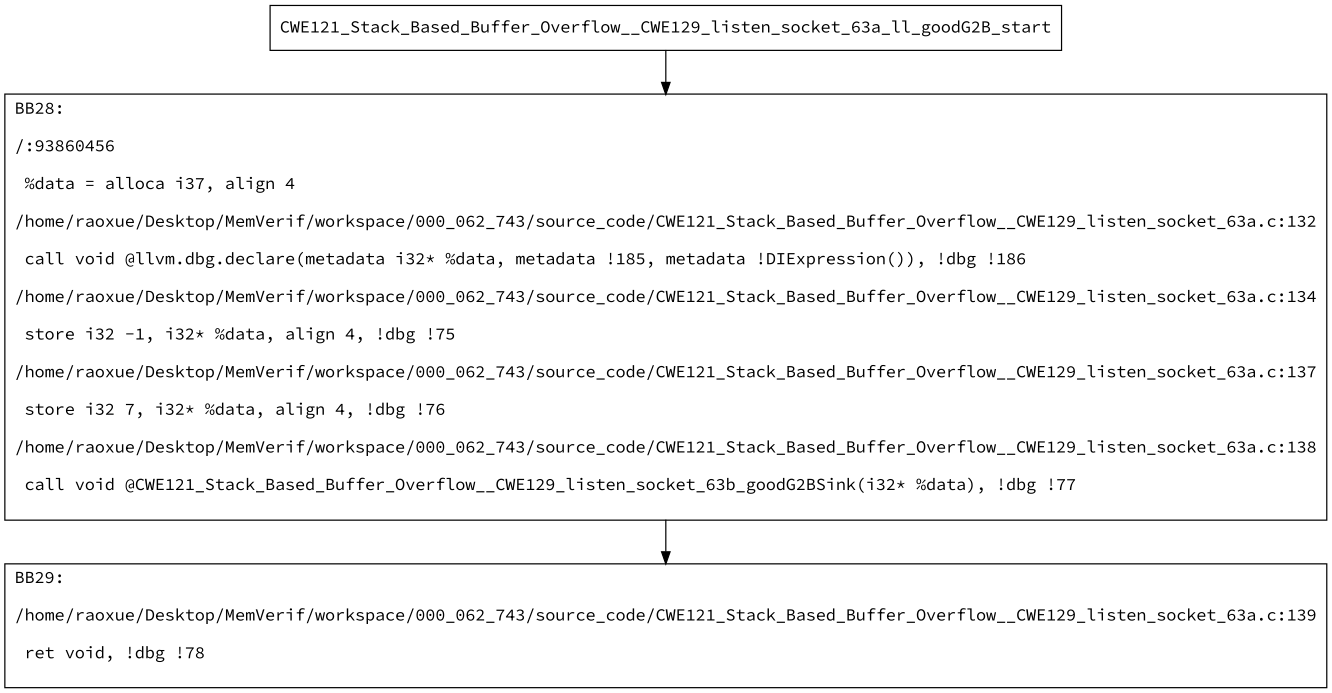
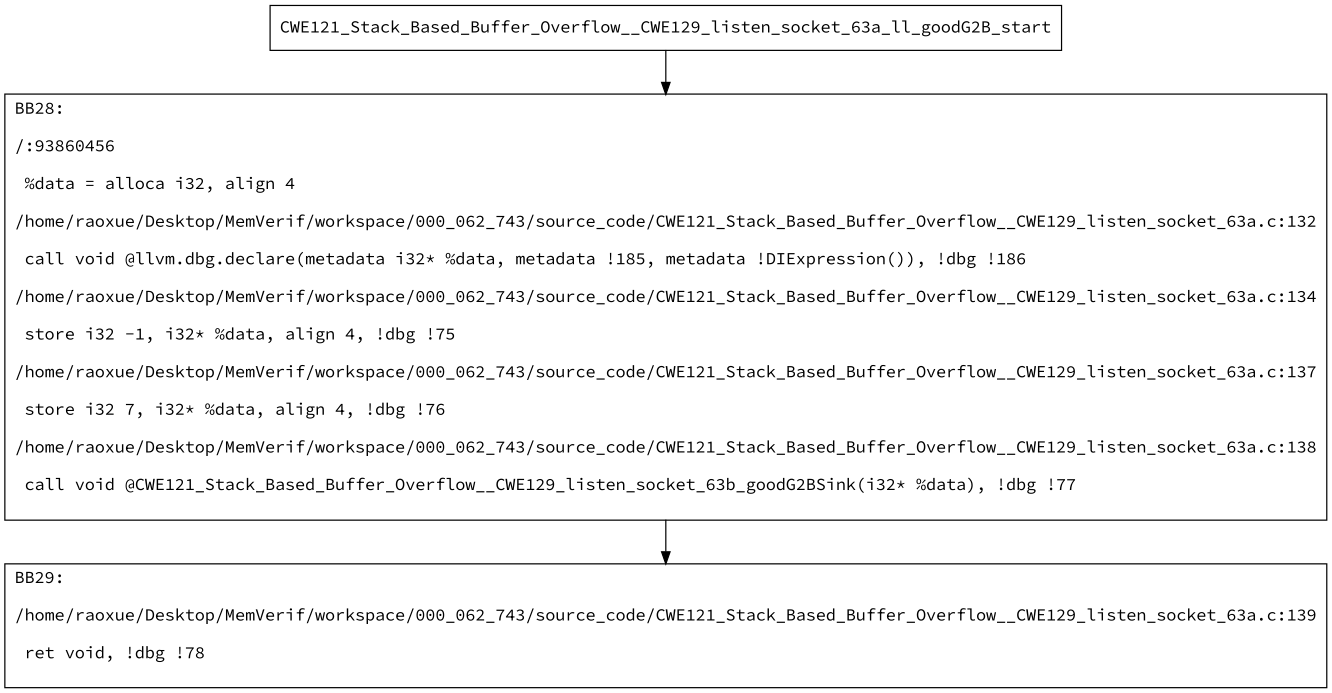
  digraph {
    fontname="Source Code Pro"
    node [shape=record fontname="Source Code Pro"]
    edge [fontname="Source Code Pro"]
    n1 [label="{CWE121_Stack_Based_Buffer_Overflow__CWE129_listen_socket_63a_ll_goodG2B_start}"]
-   n2 [label="{BB28:\l\l/:93860456\l\n  %data = alloca i37, align 4\l\n/home/raoxue/Desktop/MemVerif/workspace/000_062_743/source_code/CWE121_Stack_Based_Buffer_Overflow__CWE129_listen_socket_63a.c:132\l\n  call void @llvm.dbg.declare(metadata i32* %data, metadata !185, metadata !DIExpression()), !dbg !186\l\n/home/raoxue/Desktop/MemVerif/workspace/000_062_743/source_code/CWE121_Stack_Based_Buffer_Overflow__CWE129_listen_socket_63a.c:134\l\n  store i32 -1, i32* %data, align 4, !dbg !75\l\n/home/raoxue/Desktop/MemVerif/workspace/000_062_743/source_code/CWE121_Stack_Based_Buffer_Overflow__CWE129_listen_socket_63a.c:137\l\n  store i32 7, i32* %data, align 4, !dbg !76\l\n/home/raoxue/Desktop/MemVerif/workspace/000_062_743/source_code/CWE121_Stack_Based_Buffer_Overflow__CWE129_listen_socket_63a.c:138\l\n  call void @CWE121_Stack_Based_Buffer_Overflow__CWE129_listen_socket_63b_goodG2BSink(i32* %data), !dbg !77\l\n}"]
+   n2 [label="{BB28:\l\l/:93860456\l\n  %data = alloca i32, align 4\l\n/home/raoxue/Desktop/MemVerif/workspace/000_062_743/source_code/CWE121_Stack_Based_Buffer_Overflow__CWE129_listen_socket_63a.c:132\l\n  call void @llvm.dbg.declare(metadata i32* %data, metadata !185, metadata !DIExpression()), !dbg !186\l\n/home/raoxue/Desktop/MemVerif/workspace/000_062_743/source_code/CWE121_Stack_Based_Buffer_Overflow__CWE129_listen_socket_63a.c:134\l\n  store i32 -1, i32* %data, align 4, !dbg !75\l\n/home/raoxue/Desktop/MemVerif/workspace/000_062_743/source_code/CWE121_Stack_Based_Buffer_Overflow__CWE129_listen_socket_63a.c:137\l\n  store i32 7, i32* %data, align 4, !dbg !76\l\n/home/raoxue/Desktop/MemVerif/workspace/000_062_743/source_code/CWE121_Stack_Based_Buffer_Overflow__CWE129_listen_socket_63a.c:138\l\n  call void @CWE121_Stack_Based_Buffer_Overflow__CWE129_listen_socket_63b_goodG2BSink(i32* %data), !dbg !77\l\n}"]
    n3 [label="{BB29:\l\l/home/raoxue/Desktop/MemVerif/workspace/000_062_743/source_code/CWE121_Stack_Based_Buffer_Overflow__CWE129_listen_socket_63a.c:139\l\n  ret void, !dbg !78\l\n}"]
    n1 -> n2
    n2 -> n3
  }
